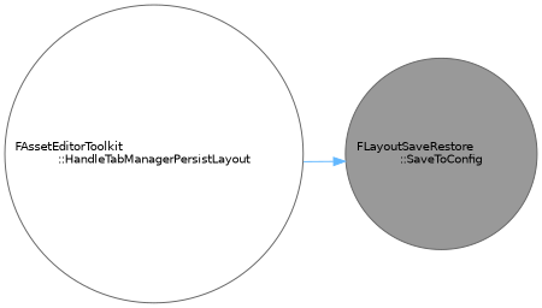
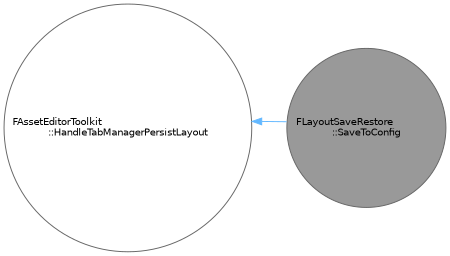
  digraph {
    rankdir=RL
    node [fontname=Helvetica fontsize=10 shape=circle style=filled]
    n1 [color=gray40 fillcolor=grey60 fontcolor=black height=0.2 label="FLayoutSaveRestore\l::SaveToConfig" width=0.4]
    n2 [color=grey40 fillcolor=white height=0.2 label="FAssetEditorToolkit\l::HandleTabManagerPersistLayout" width=0.4]
-   n1 -> n2 [color=steelblue1 dir=back fontname=Helvetica fontsize=10 labelfontname=Helvetica labelfontsize=10 style=solid]
+   n2 -> n1 [color=steelblue1 dir=back fontname=Helvetica fontsize=10 labelfontname=Helvetica labelfontsize=10 style=solid]
  }
